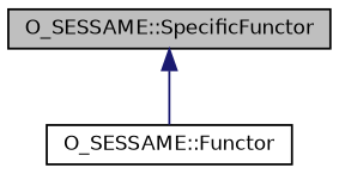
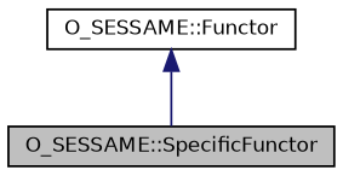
  digraph {
    node [color=black fontname=Helvetica fontsize=10 shape=record style=filled]
    n1 [fillcolor=grey75 fontcolor=black height=0.2 label="O_SESSAME::SpecificFunctor" width=0.4]
    n2 [fillcolor=white height=0.2 label="O_SESSAME::Functor" width=0.4]
-   n1 -> n2 [color=midnightblue dir=back fontname=Helvetica fontsize=10 labelfontname=Helvetica labelfontsize=10 style=solid]
+   n2 -> n1 [color=midnightblue dir=back fontname=Helvetica fontsize=10 labelfontname=Helvetica labelfontsize=10 style=solid]
  }
